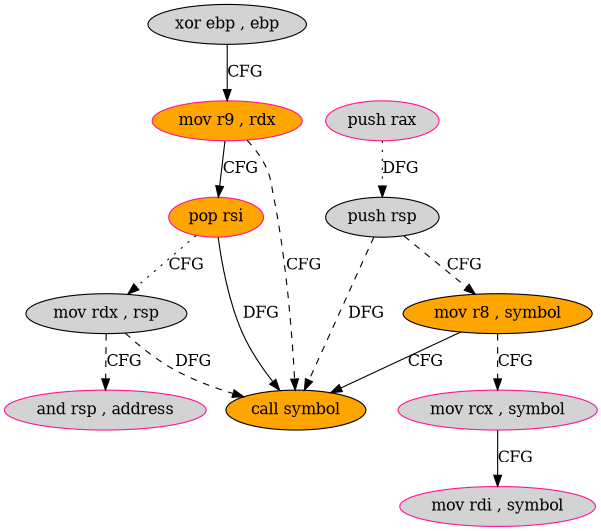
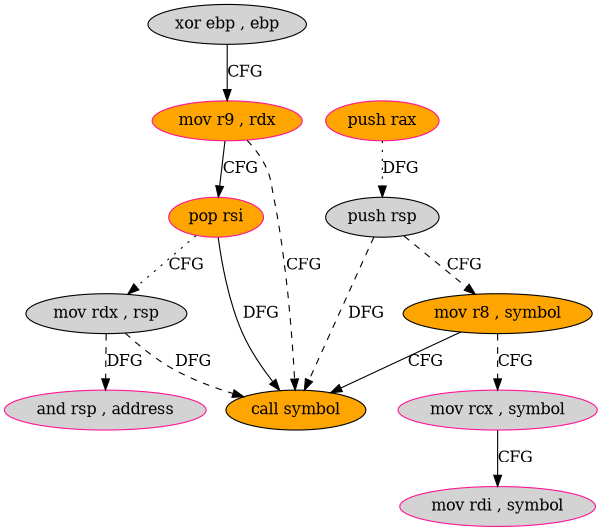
  digraph {
    node [color=deeppink fillcolor=lightgrey style=filled]
    edge [style=dashed]
    n1 [color=black label="xor ebp , ebp"]
    n2 [fillcolor=orange label="mov r9 , rdx"]
    n3 [fillcolor=orange label="pop rsi"]
    n4 [color=black fillcolor=orange label="call symbol"]
    n5 [color=black label="mov rdx , rsp"]
    n6 [label="and rsp , address"]
-   n7 [label="push rax"]
+   n7 [fillcolor=orange label="push rax"]
    n8 [color=black label="push rsp"]
    n9 [color=black fillcolor=orange label="mov r8 , symbol"]
    n10 [label="mov rcx , symbol"]
    n11 [label="mov rdi , symbol"]
    n1 -> n2 [label=CFG style=solid]
    n2 -> n3 [label=CFG style=solid]
    n2 -> n4 [label=CFG]
    n3 -> n4 [label=DFG style=solid]
    n3 -> n5 [label=CFG style=dotted]
    n5 -> n4 [label=DFG]
-   n5 -> n6 [label=CFG]
+   n5 -> n6 [label=DFG]
    n7 -> n8 [label=DFG style=dotted]
    n8 -> n4 [label=DFG]
    n8 -> n9 [label=CFG]
    n9 -> n4 [label=CFG style=solid]
    n9 -> n10 [label=CFG]
    n10 -> n11 [label=CFG style=solid]
  }
